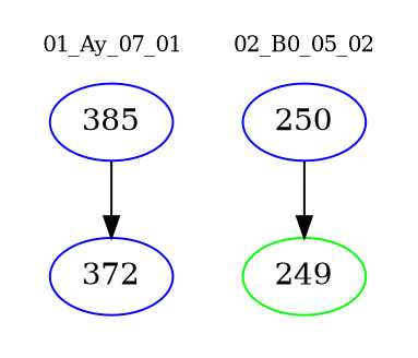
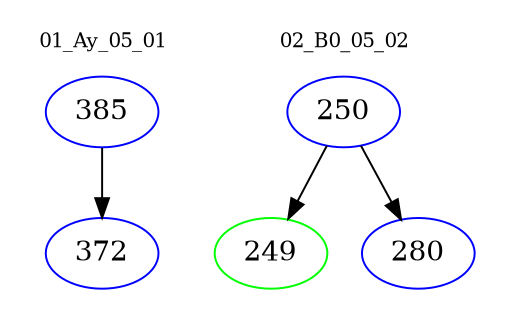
  digraph {
    node [color=blue]
    edge [color=black]
    n1 [label=385]
    n2 [label=372]
    n3 [color=green label=249]
    n4 [label=250]
+   n5 [label=280]
    subgraph cluster_1 {
      color=white
      fontsize=10
-     label="01_Ay_07_01"
+     label="01_Ay_05_01"
      n1
      n2
    }
    subgraph cluster_2 {
      color=white
      fontsize=10
      label="02_B0_05_02"
      n3
      n4
+     n5
    }
    n1 -> n2
    n4 -> n3
+   n4 -> n5
  }
